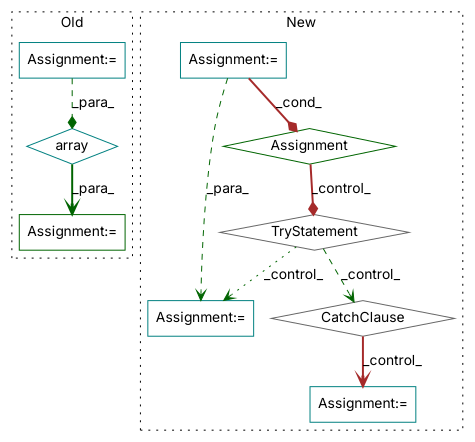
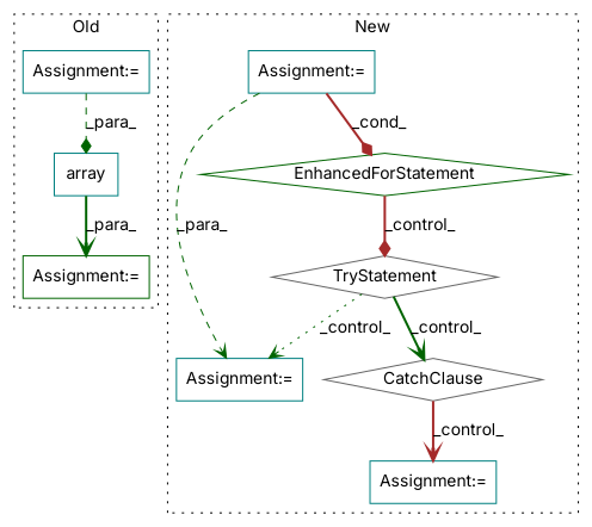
  digraph {
    fontname=Inter
    node [a=7 color=teal fontname=Inter l=1 s="15784,15878" shape=box]
    edge [arrowhead=vee color=darkgreen fontname=Inter style=bold]
-   n1 [a=32 l="6,1" label=array s="15918,15932" shape=diamond]
+   n1 [a=32 l="6,1" label=array s="15918,15932"]
    n2 [label="Assignment:=" s=15863]
    n3 [color=darkgreen label="Assignment:=" s=15911]
    n4 [a=54 color=gray40 l=4 label=TryStatement s=15930 shape=diamond]
    n5 [a=12 color=gray40 l="13,2" label=CatchClause s="16087,16122" shape=diamond]
    n6 [label="Assignment:=" s=16027]
    n7 [label="Assignment:=" s=16217]
-   n8 [a=70 color=darkgreen l="67,2" label=Assignment shape=diamond]
+   n8 [a=70 color=darkgreen l="67,2" label=EnhancedForStatement shape=diamond]
    n9 [l="67,2" label="Assignment:="]
    subgraph cluster_1 {
      label=Old
      style=dotted
      n1
      n2
      n3
    }
    subgraph cluster_2 {
      label=New
      style=dotted
      n4
      n5
      n6
      n7
      n8
      n9
    }
    n1 -> n3 [label=_para_]
    n2 -> n1 [arrowhead=diamond label=_para_ style=dashed]
-   n4 -> n5 [label=_control_ style=dashed]
+   n4 -> n5 [label=_control_]
    n4 -> n6 [label=_control_ style=dotted]
    n5 -> n7 [color=brown label=_control_]
    n8 -> n4 [arrowhead=diamond color=brown label=_control_]
    n9 -> n6 [label=_para_ style=dashed]
    n9 -> n8 [arrowhead=diamond color=brown label=_cond_]
  }
